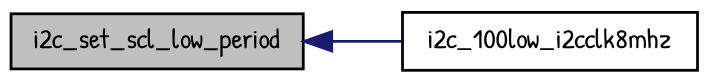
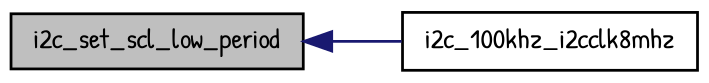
  digraph {
    rankdir=LR
    fontname="Patrick Hand"
    node [color=black fontname="Patrick Hand" fontsize=10 shape=record style=filled]
    n1 [fillcolor=grey75 fontcolor=black height=0.2 label=i2c_set_scl_low_period width=0.4]
-   n2 [fillcolor=white height=0.2 label=i2c_100low_i2cclk8mhz width=0.4]
+   n2 [fillcolor=white height=0.2 label=i2c_100khz_i2cclk8mhz width=0.4]
    n1 -> n2 [color=midnightblue dir=back fontname="Patrick Hand" fontsize=10 labelfontname=Helvetica labelfontsize=10 style=solid]
  }
